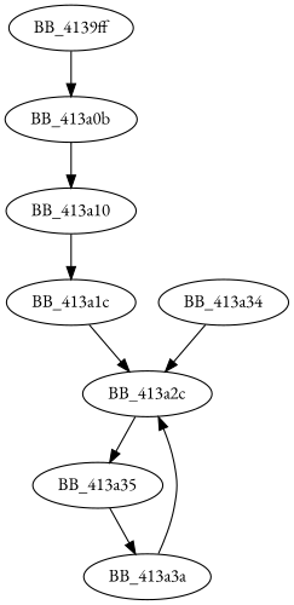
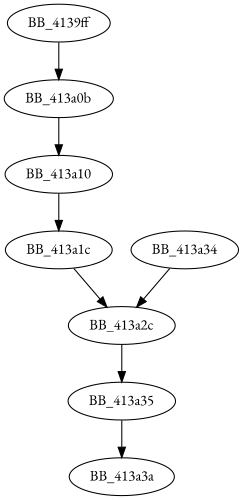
  digraph {
    fontname="EB Garamond"
    node [fontname="EB Garamond"]
    edge [fontname="EB Garamond"]
    BB_4139ff
    BB_413a0b
    BB_413a10
    BB_413a1c
    BB_413a2c
    BB_413a35
    BB_413a34
    BB_413a3a
    BB_4139ff -> BB_413a0b
    BB_413a0b -> BB_413a10
    BB_413a10 -> BB_413a1c
    BB_413a1c -> BB_413a2c
    BB_413a2c -> BB_413a35
    BB_413a35 -> BB_413a3a
    BB_413a34 -> BB_413a2c
-   BB_413a3a -> BB_413a2c
  }
